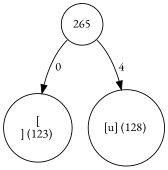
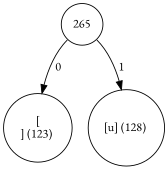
  digraph {
    fontname="EB Garamond"
    node [fontname="EB Garamond" shape=circle]
    edge [fontname="EB Garamond"]
    n1 [label="[\n] (123) " width=0.5]
    n2 [label=265 width=0.5]
    n3 [label="[u] (128) " width=0.5]
    n2 -> n1 [label=" 0" tailport=sw]
-   n2 -> n3 [label=" 4" tailport=se]
+   n2 -> n3 [label=" 1" tailport=se]
  }
